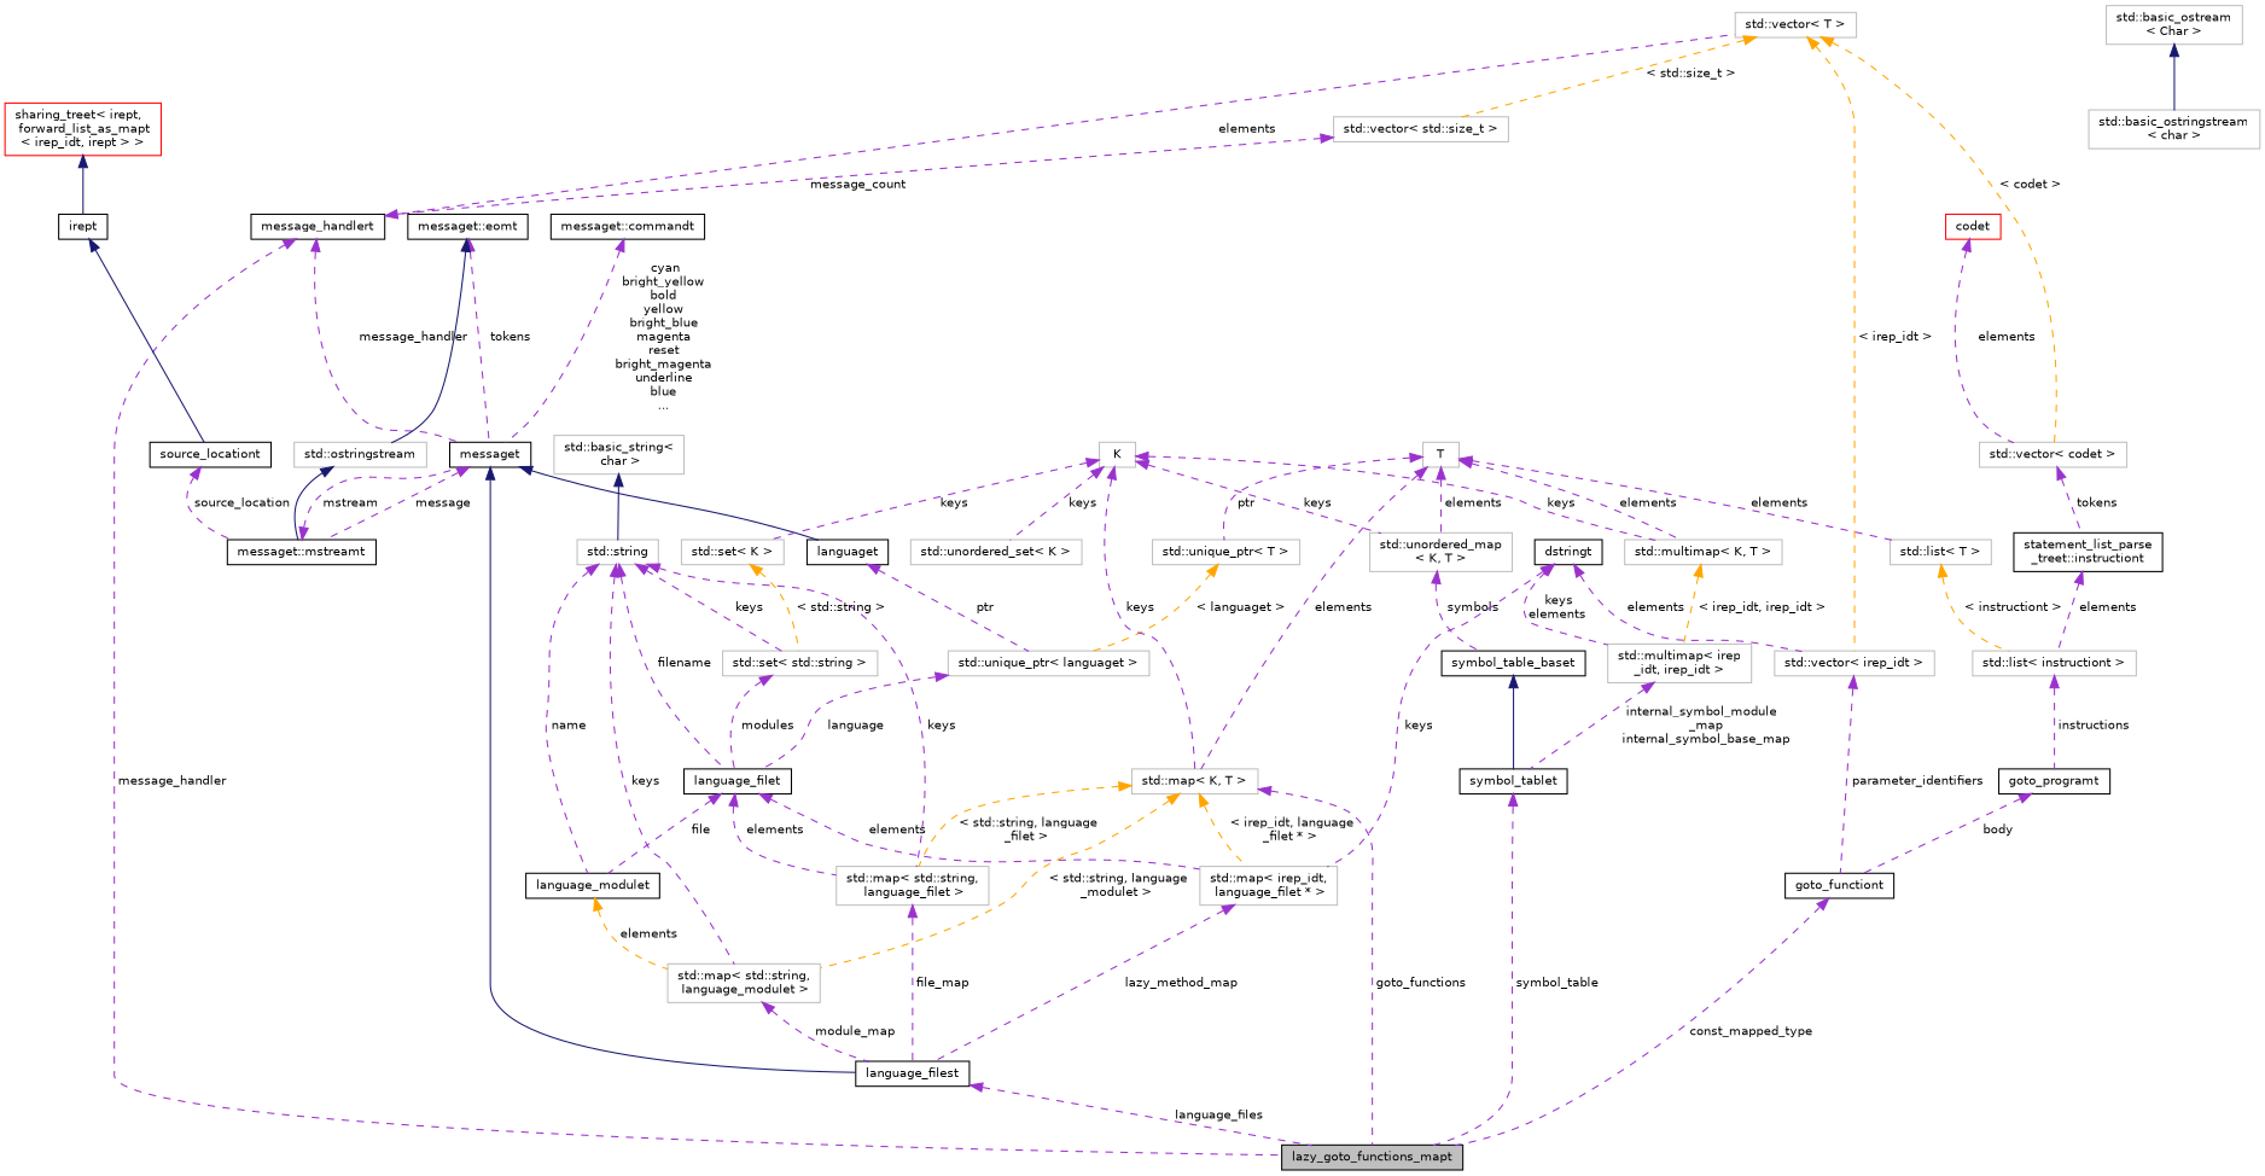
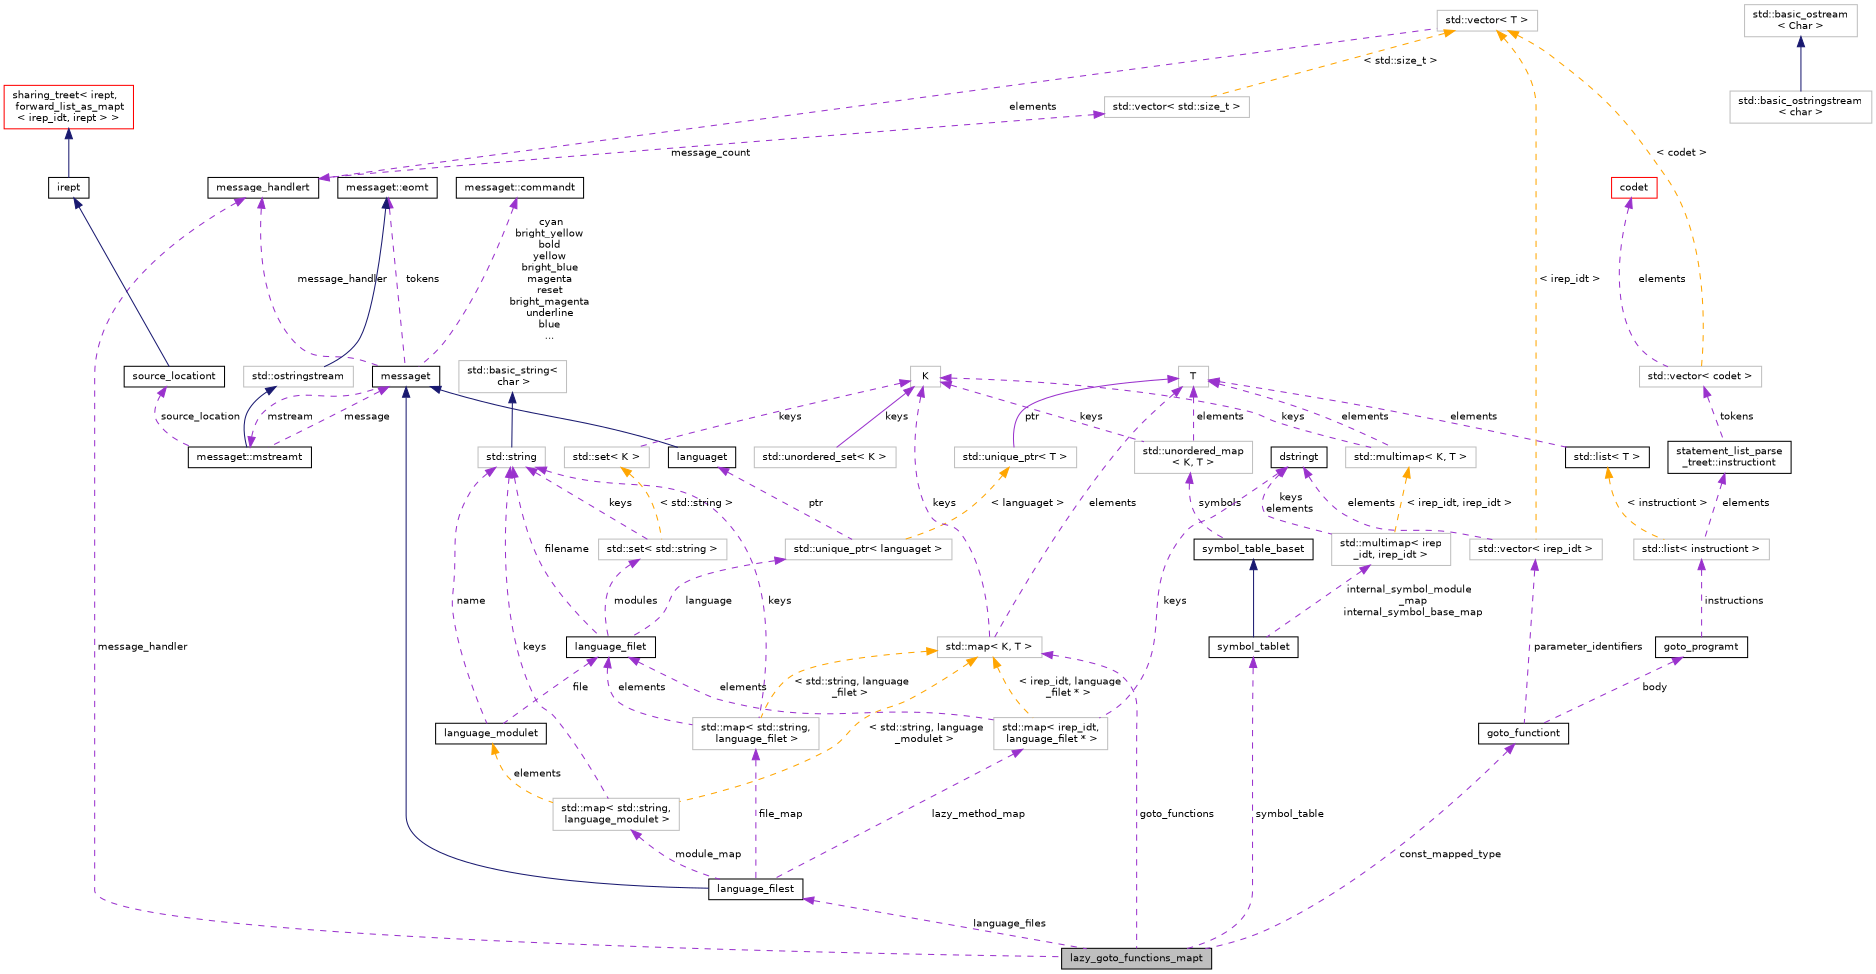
  digraph {
    rankdir=TB
    node [color=grey75 fontname=Helvetica fontsize=10 shape=record]
    edge [color=darkorchid3 dir=back fontname=Helvetica fontsize=10 labelfontname=Helvetica labelfontsize=10 style=dashed]
    n1 [color=black fillcolor=grey75 fontcolor=black height=0.2 label=lazy_goto_functions_mapt style=filled width=0.4]
    n2 [color=black height=0.2 label=language_filest width=0.4]
    n3 [color=black height=0.2 label=messaget width=0.4]
    n4 [color=black height=0.2 label="messaget::mstreamt" width=0.4]
    n5 [color=black height=0.2 label=languaget width=0.4]
    n6 [height=0.2 label="std::unique_ptr\< languaget \>" width=0.4]
    n7 [color=black height=0.2 label=message_handlert width=0.4]
    n8 [height=0.2 label="std::vector\< T \>" width=0.4]
    n9 [height=0.2 label="std::vector\< std::size_t \>" width=0.4]
    n10 [height=0.2 label="std::vector\< irep_idt \>" width=0.4]
    n11 [height=0.2 label="std::vector\< codet \>" width=0.4]
    n12 [color=black height=0.2 label=goto_functiont width=0.4]
    n13 [color=black height=0.2 label="statement_list_parse\l_treet::instructiont" width=0.4]
    n14 [height=0.2 label=T width=0.4]
    n15 [height=0.2 label="std::unique_ptr\< T \>" width=0.4]
    n16 [height=0.2 label="std::map\< K, T \>" width=0.4]
    n17 [height=0.2 label="std::multimap\< K, T \>" width=0.4]
    n18 [height=0.2 label="std::unordered_map\l\< K, T \>" width=0.4]
-   n19 [height=0.2 label="std::list\< T \>" width=0.4]
+   n19 [color=black height=0.2 label="std::list\< T \>" width=0.4]
    n20 [height=0.2 label="std::map\< std::string,\l language_modulet \>" width=0.4]
    n21 [height=0.2 label="std::map\< std::string,\l language_filet \>" width=0.4]
    n22 [height=0.2 label="std::map\< irep_idt,\l language_filet * \>" width=0.4]
    n23 [height=0.2 label="std::multimap\< irep\l_idt, irep_idt \>" width=0.4]
    n24 [color=black height=0.2 label=symbol_table_baset width=0.4]
    n25 [height=0.2 label="std::list\< instructiont \>" width=0.4]
    n26 [color=black height=0.2 label="messaget::commandt" width=0.4]
    n27 [height=0.2 label="std::ostringstream" width=0.4]
    n28 [height=0.2 label="std::basic_ostringstream\l\< char \>" width=0.4]
    n29 [height=0.2 label="std::basic_ostream\l\< Char \>" width=0.4]
    n30 [color=black height=0.2 label=source_locationt width=0.4]
    n31 [color=black height=0.2 label=irept width=0.4]
    n32 [color=red height=0.2 label="sharing_treet\< irept,\l forward_list_as_mapt\l\< irep_idt, irept \> \>" width=0.4]
    n33 [color=black height=0.2 label="messaget::eomt" width=0.4]
    n34 [height=0.2 label="std::string" width=0.4]
    n35 [color=black height=0.2 label=language_modulet width=0.4]
    n36 [color=black height=0.2 label=language_filet width=0.4]
    n37 [height=0.2 label="std::set\< std::string \>" width=0.4]
    n38 [height=0.2 label="std::basic_string\<\l char \>" width=0.4]
    n39 [height=0.2 label="std::set\< K \>" width=0.4]
    n40 [height=0.2 label=K width=0.4]
    n41 [height=0.2 label="std::unordered_set\< K \>" width=0.4]
    n42 [color=black height=0.2 label=dstringt width=0.4]
    n43 [color=black height=0.2 label=symbol_tablet width=0.4]
    n44 [color=black height=0.2 label=goto_programt width=0.4]
    n45 [color=red height=0.2 label=codet width=0.4]
    n2 -> n1 [label=" language_files"]
    n3 -> n2 [color=midnightblue style=solid]
    n3 -> n4 [label=" message"]
    n3 -> n5 [color=midnightblue style=solid]
    n4 -> n3 [label=" mstream"]
    n5 -> n6 [label=" ptr"]
    n6 -> n36 [label=" language"]
    n7 -> n1 [label=" message_handler"]
    n7 -> n3 [label=" message_handler"]
    n7 -> n8 [label=" elements"]
    n8 -> n9 [color=orange label=" \< std::size_t \>"]
    n8 -> n10 [color=orange label=" \< irep_idt \>"]
    n8 -> n11 [color=orange label=" \< codet \>"]
    n9 -> n7 [label=" message_count"]
    n10 -> n12 [label=" parameter_identifiers"]
    n11 -> n13 [label=" tokens"]
    n12 -> n1 [label=" const_mapped_type"]
    n13 -> n25 [label=" elements"]
-   n14 -> n15 [label=" ptr"]
+   n14 -> n15 [label=" ptr" style=solid]
    n14 -> n16 [label=" elements"]
    n14 -> n17 [label=" elements"]
    n14 -> n18 [label=" elements"]
    n14 -> n19 [label=" elements"]
    n15 -> n6 [color=orange label=" \< languaget \>"]
    n16 -> n1 [label=" goto_functions"]
    n16 -> n20 [color=orange label=" \< std::string, language\l_modulet \>"]
    n16 -> n21 [color=orange label=" \< std::string, language\l_filet \>"]
    n16 -> n22 [color=orange label=" \< irep_idt, language\l_filet * \>"]
    n17 -> n23 [color=orange label=" \< irep_idt, irep_idt \>"]
    n18 -> n24 [label=" symbols"]
    n19 -> n25 [color=orange label=" \< instructiont \>"]
    n20 -> n2 [label=" module_map"]
    n21 -> n2 [label=" file_map"]
    n22 -> n2 [label=" lazy_method_map"]
    n23 -> n43 [label=" internal_symbol_module\l_map\ninternal_symbol_base_map"]
    n24 -> n43 [color=midnightblue style=solid]
    n25 -> n44 [label=" instructions"]
    n26 -> n3 [label=" cyan\nbright_yellow\nbold\nyellow\nbright_blue\nmagenta\nreset\nbright_magenta\nunderline\nblue\n..."]
    n27 -> n4 [color=midnightblue style=solid]
    n29 -> n28 [color=midnightblue style=solid]
    n30 -> n4 [label=" source_location"]
    n31 -> n30 [color=midnightblue style=solid]
    n32 -> n31 [color=midnightblue style=solid]
    n33 -> n3 [label=" tokens"]
    n33 -> n27 [color=midnightblue style=solid]
    n34 -> n20 [label=" keys"]
    n34 -> n21 [label=" keys"]
    n34 -> n35 [label=" name"]
    n34 -> n36 [label=" filename"]
    n34 -> n37 [label=" keys"]
    n35 -> n20 [color=orange label=" elements"]
    n36 -> n21 [label=" elements"]
    n36 -> n22 [label=" elements"]
    n36 -> n35 [label=" file"]
    n37 -> n36 [label=" modules"]
    n38 -> n34 [color=midnightblue style=solid]
    n39 -> n37 [color=orange label=" \< std::string \>"]
    n40 -> n16 [label=" keys"]
    n40 -> n17 [label=" keys"]
    n40 -> n18 [label=" keys"]
    n40 -> n39 [label=" keys"]
-   n40 -> n41 [label=" keys"]
+   n40 -> n41 [label=" keys" style=solid]
    n42 -> n10 [label=" elements"]
    n42 -> n22 [label=" keys"]
    n42 -> n23 [label=" keys\nelements"]
    n43 -> n1 [label=" symbol_table"]
    n44 -> n12 [label=" body"]
    n45 -> n11 [label=" elements"]
  }
